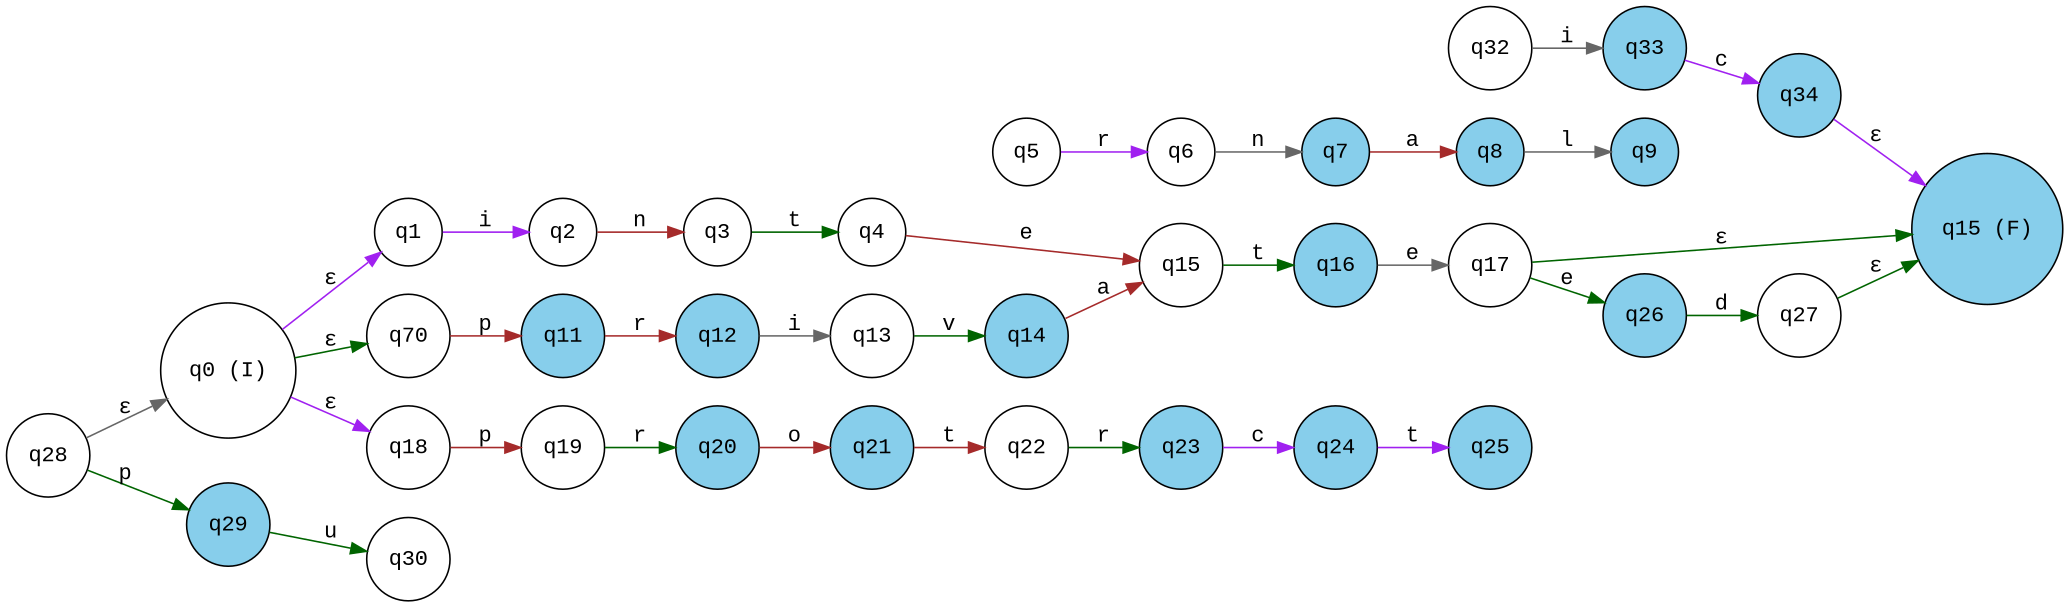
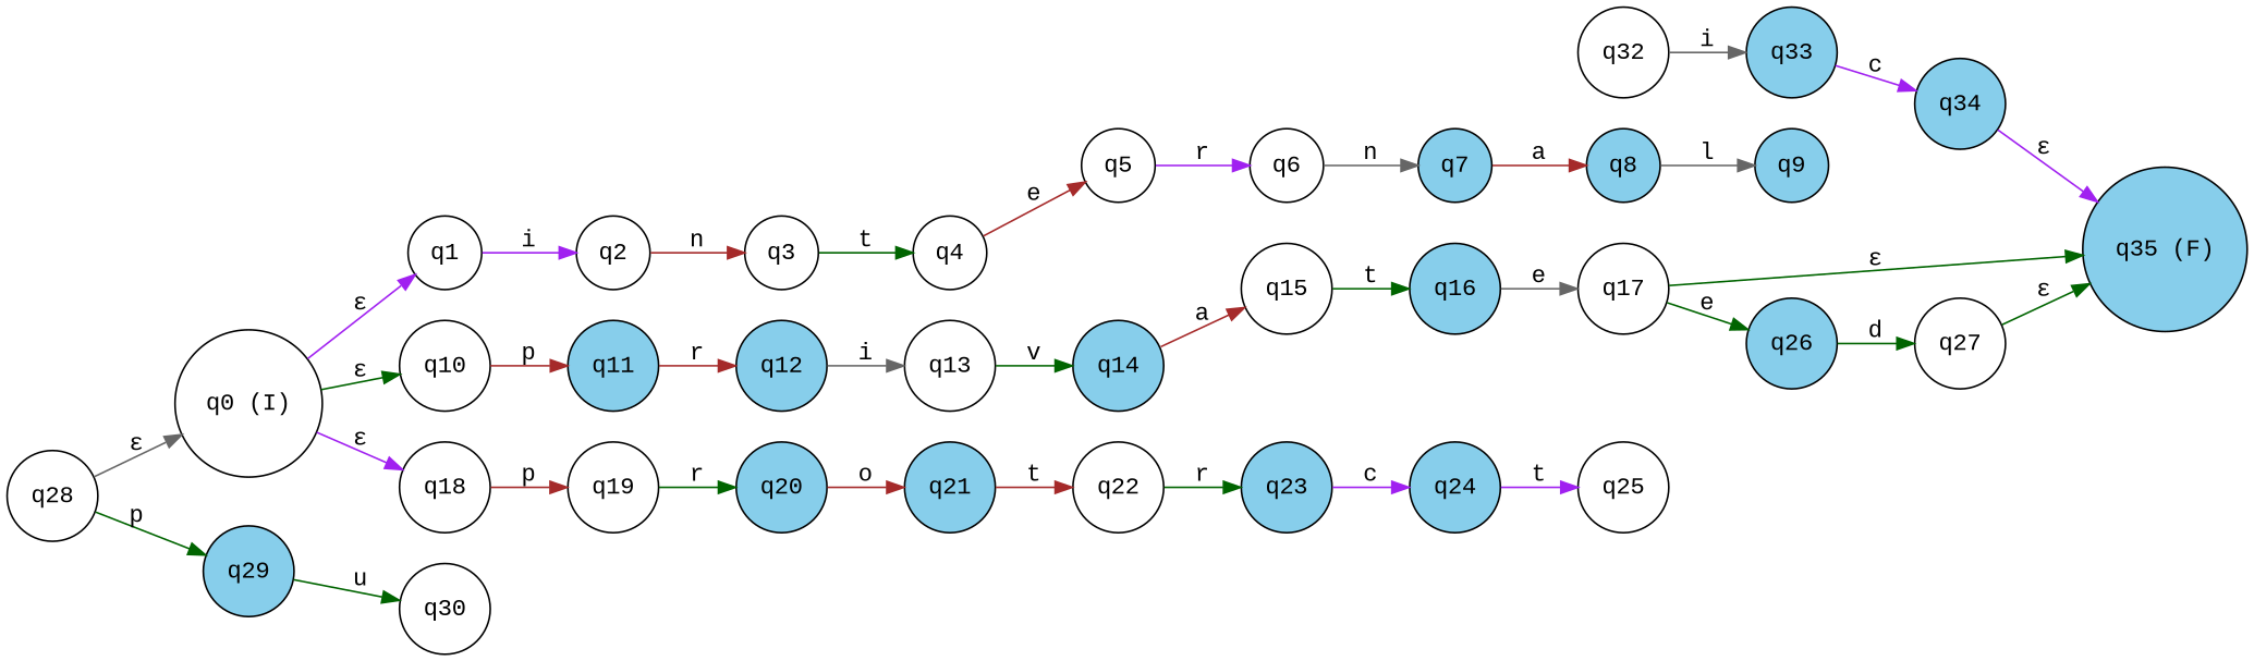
  digraph {
    fontname="Liberation Mono"
    rankdir=LR
    node [fillcolor=white fontname="Liberation Mono" shape=circle style=filled]
    edge [color=darkgreen fontname="Liberation Mono"]
    n1 [label="q0 (I)"]
    n2 [label=q1]
-   n3 [label=q70]
+   n3 [label=q10]
    n4 [label=q18]
    n5 [label=q2]
    n6 [fillcolor=skyblue label=q11]
    n7 [label=q19]
    n8 [label=q28]
    n9 [fillcolor=skyblue label=q29]
    n10 [label=q3]
    n11 [label=q4]
    n12 [label=q5]
    n13 [label=q6]
    n14 [fillcolor=skyblue label=q7]
    n15 [fillcolor=skyblue label=q8]
    n16 [fillcolor=skyblue label=q9]
-   n17 [fillcolor=skyblue label="q15 (F)"]
+   n17 [fillcolor=skyblue label="q35 (F)"]
    n18 [fillcolor=skyblue label=q12]
    n19 [label=q13]
    n20 [fillcolor=skyblue label=q14]
    n21 [label=q15]
    n22 [fillcolor=skyblue label=q16]
    n23 [label=q17]
    n24 [fillcolor=skyblue label=q26]
    n25 [fillcolor=skyblue label=q20]
    n26 [fillcolor=skyblue label=q21]
    n27 [label=q22]
    n28 [fillcolor=skyblue label=q23]
    n29 [fillcolor=skyblue label=q24]
-   n30 [fillcolor=skyblue label=q25]
+   n30 [label=q25]
    n31 [label=q27]
    n32 [label=q30]
    n33 [label=q32]
    n34 [fillcolor=skyblue label=q33]
    n35 [fillcolor=skyblue label=q34]
    n1 -> n2 [color=purple label="ε"]
    n1 -> n3 [label="ε"]
    n1 -> n4 [color=purple label="ε"]
    n2 -> n5 [color=purple label=i]
    n3 -> n6 [color=brown label=p]
    n4 -> n7 [color=brown label=p]
    n5 -> n10 [color=brown label=n]
    n6 -> n18 [color=brown label=r]
    n7 -> n25 [label=r]
    n8 -> n1 [color=gray40 label="ε"]
    n8 -> n9 [label=p]
    n9 -> n32 [label=u]
    n10 -> n11 [label=t]
-   n11 -> n21 [color=brown label=e]
+   n11 -> n12 [color=brown label=e]
    n12 -> n13 [color=purple label=r]
    n13 -> n14 [color=gray40 label=n]
    n14 -> n15 [color=brown label=a]
    n15 -> n16 [color=gray40 label=l]
    n18 -> n19 [color=gray40 label=i]
    n19 -> n20 [label=v]
    n20 -> n21 [color=brown label=a]
    n21 -> n22 [label=t]
    n22 -> n23 [color=gray40 label=e]
    n23 -> n17 [label="ε"]
    n23 -> n24 [label=e]
    n24 -> n31 [label=d]
    n25 -> n26 [color=brown label=o]
    n26 -> n27 [color=brown label=t]
    n27 -> n28 [label=r]
    n28 -> n29 [color=purple label=c]
    n29 -> n30 [color=purple label=t]
    n31 -> n17 [label="ε"]
    n33 -> n34 [color=gray40 label=i]
    n34 -> n35 [color=purple label=c]
    n35 -> n17 [color=purple label="ε"]
  }
